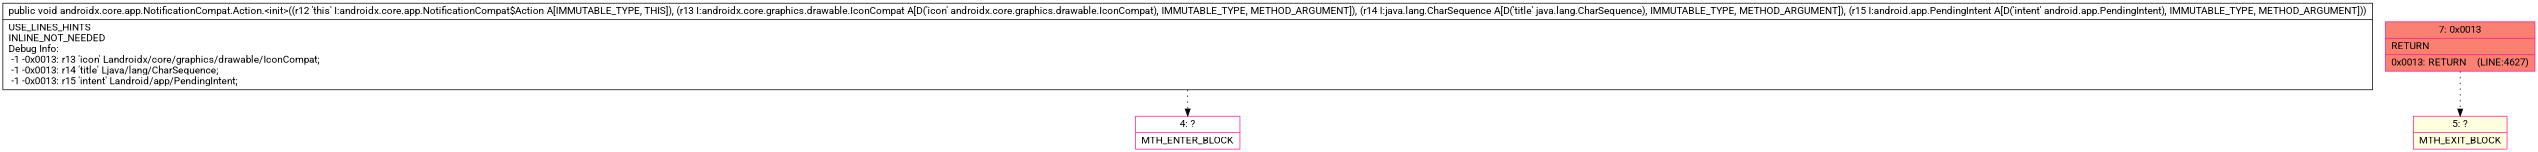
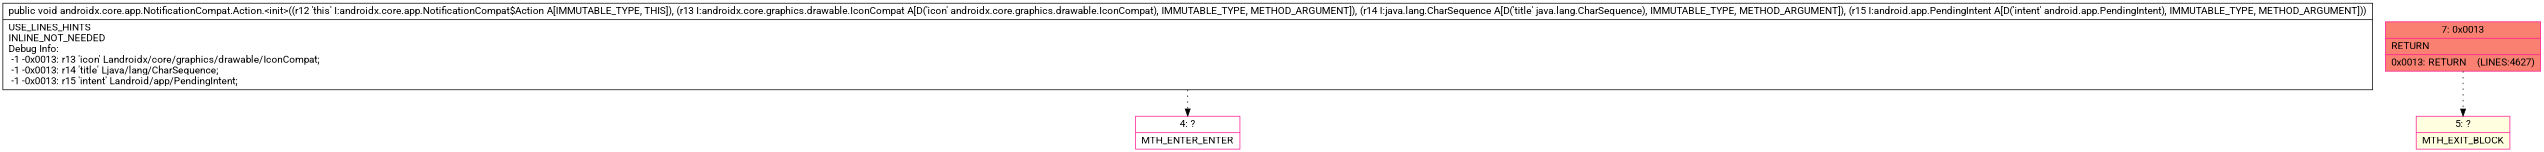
  digraph {
    fontname=Roboto
    node [color=deeppink fillcolor=white fontname=Roboto shape=record style=filled]
    edge [fontname=Roboto style=dotted]
-   n1 [label="{4\:\ ?|MTH_ENTER_BLOCK\l}"]
-   n2 [fillcolor=salmon label="{7\:\ 0x0013|RETURN\l|0x0013: RETURN    (LINE:4627)\l}"]
+   n1 [label="{4\:\ ?|MTH_ENTER_ENTER\l}"]
+   n2 [fillcolor=salmon label="{7\:\ 0x0013|RETURN\l|0x0013: RETURN    (LINES:4627)\l}"]
    n3 [fillcolor=lightyellow label="{5\:\ ?|MTH_EXIT_BLOCK\l}"]
    n4 [color=black label="{public void androidx.core.app.NotificationCompat.Action.\<init\>((r12 'this' I:androidx.core.app.NotificationCompat$Action A[IMMUTABLE_TYPE, THIS]), (r13 I:androidx.core.graphics.drawable.IconCompat A[D('icon' androidx.core.graphics.drawable.IconCompat), IMMUTABLE_TYPE, METHOD_ARGUMENT]), (r14 I:java.lang.CharSequence A[D('title' java.lang.CharSequence), IMMUTABLE_TYPE, METHOD_ARGUMENT]), (r15 I:android.app.PendingIntent A[D('intent' android.app.PendingIntent), IMMUTABLE_TYPE, METHOD_ARGUMENT]))  | USE_LINES_HINTS\lINLINE_NOT_NEEDED\lDebug Info:\l  \-1 \-0x0013: r13 'icon' Landroidx\/core\/graphics\/drawable\/IconCompat;\l  \-1 \-0x0013: r14 'title' Ljava\/lang\/CharSequence;\l  \-1 \-0x0013: r15 'intent' Landroid\/app\/PendingIntent;\l}"]
    n2 -> n3
    n4 -> n1
  }
